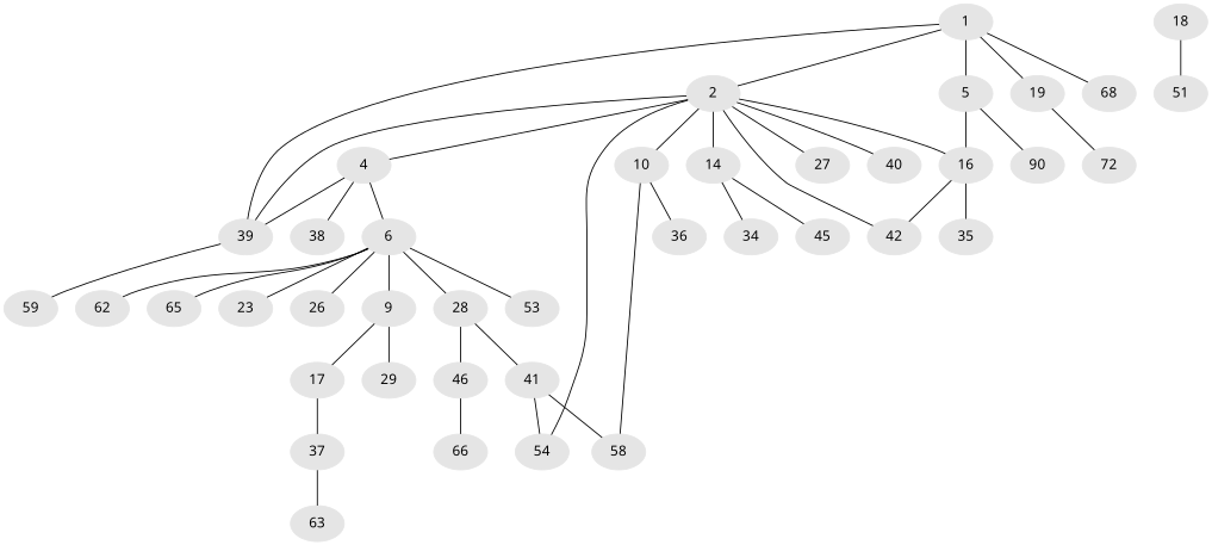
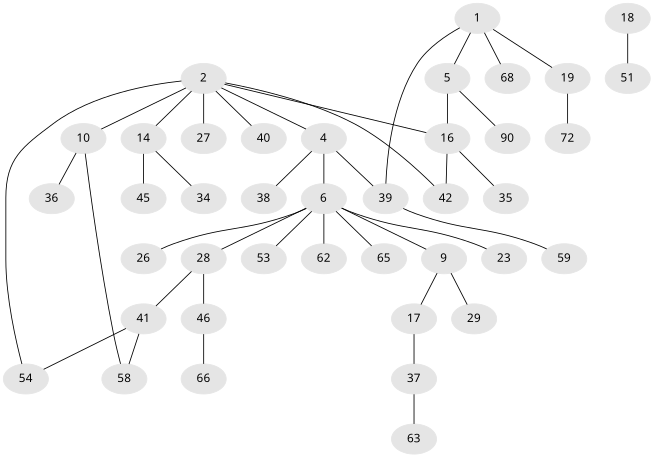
  graph {
    fontname="Noto Sans"
    node [color=gray90 fontname="Noto Sans" style=filled]
    edge [fontname="Noto Sans"]
    1 [super="+11"]
    2 [super="+7+3+30"]
    5 [super="+13"]
    19
    39 [super="+75+43+57"]
    68
    4 [super="+15+8"]
    10 [super="+24"]
    14 [super="+20"]
    16 [super="+33"]
    27
    40
    42
    54
    n15 [label=90]
    72
    59
    6 [super="+12"]
    38
    36 [super="+80"]
    58
    34
    45 [super="+69"]
    35
    9
    23 [super="+61+76"]
    26 [super="+67"]
    28 [super="+49"]
    53 [super="+81"]
    62 [super="+82"]
    65
    17 [super="+25+56"]
    29 [super="+47+71"]
    41 [super="+44"]
    46
    37 [super="+52"]
    18
    51
    63
    66
-   1 -- 2
    1 -- 5
    1 -- 19
    1 -- 39
    1 -- 68
-   2 -- 39
    2 -- 4
    2 -- 10
    2 -- 14 [weight=2]
    2 -- 16
    2 -- 27
    2 -- 40
    2 -- 42
    2 -- 54
    5 -- 16
    5 -- n15
    19 -- 72
    39 -- 59
    4 -- 39
    4 -- 6
    4 -- 38
    10 -- 36
    10 -- 58
    14 -- 34
    14 -- 45
    16 -- 42
    16 -- 35
    6 -- 9
    6 -- 23
    6 -- 26
    6 -- 28
    6 -- 53
    6 -- 62
    6 -- 65
    9 -- 17
    9 -- 29
    28 -- 41
    28 -- 46
    17 -- 37
    41 -- 54
    41 -- 58
    46 -- 66
    37 -- 63
    18 -- 51
  }
